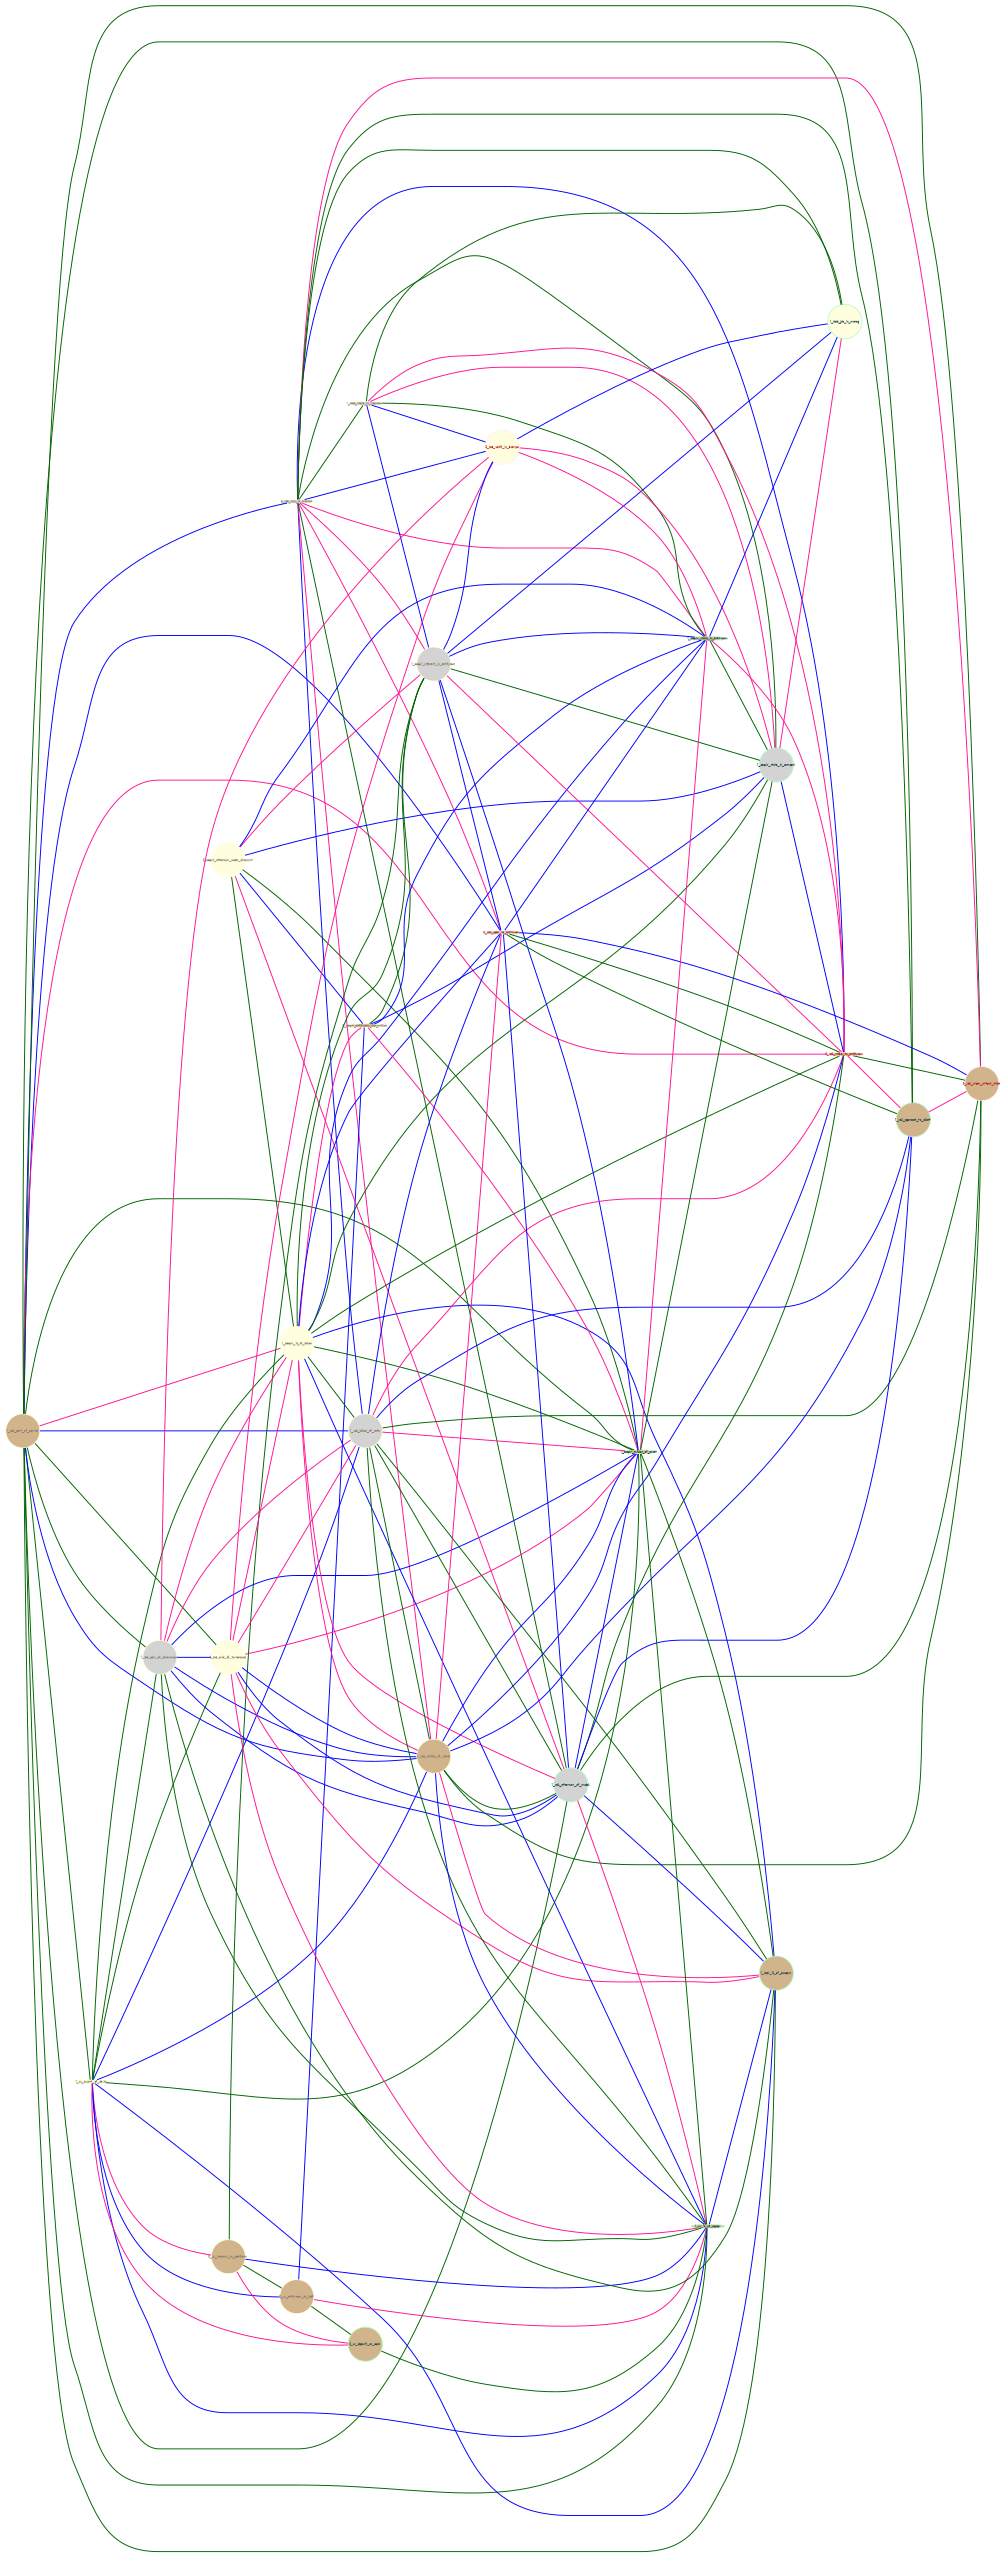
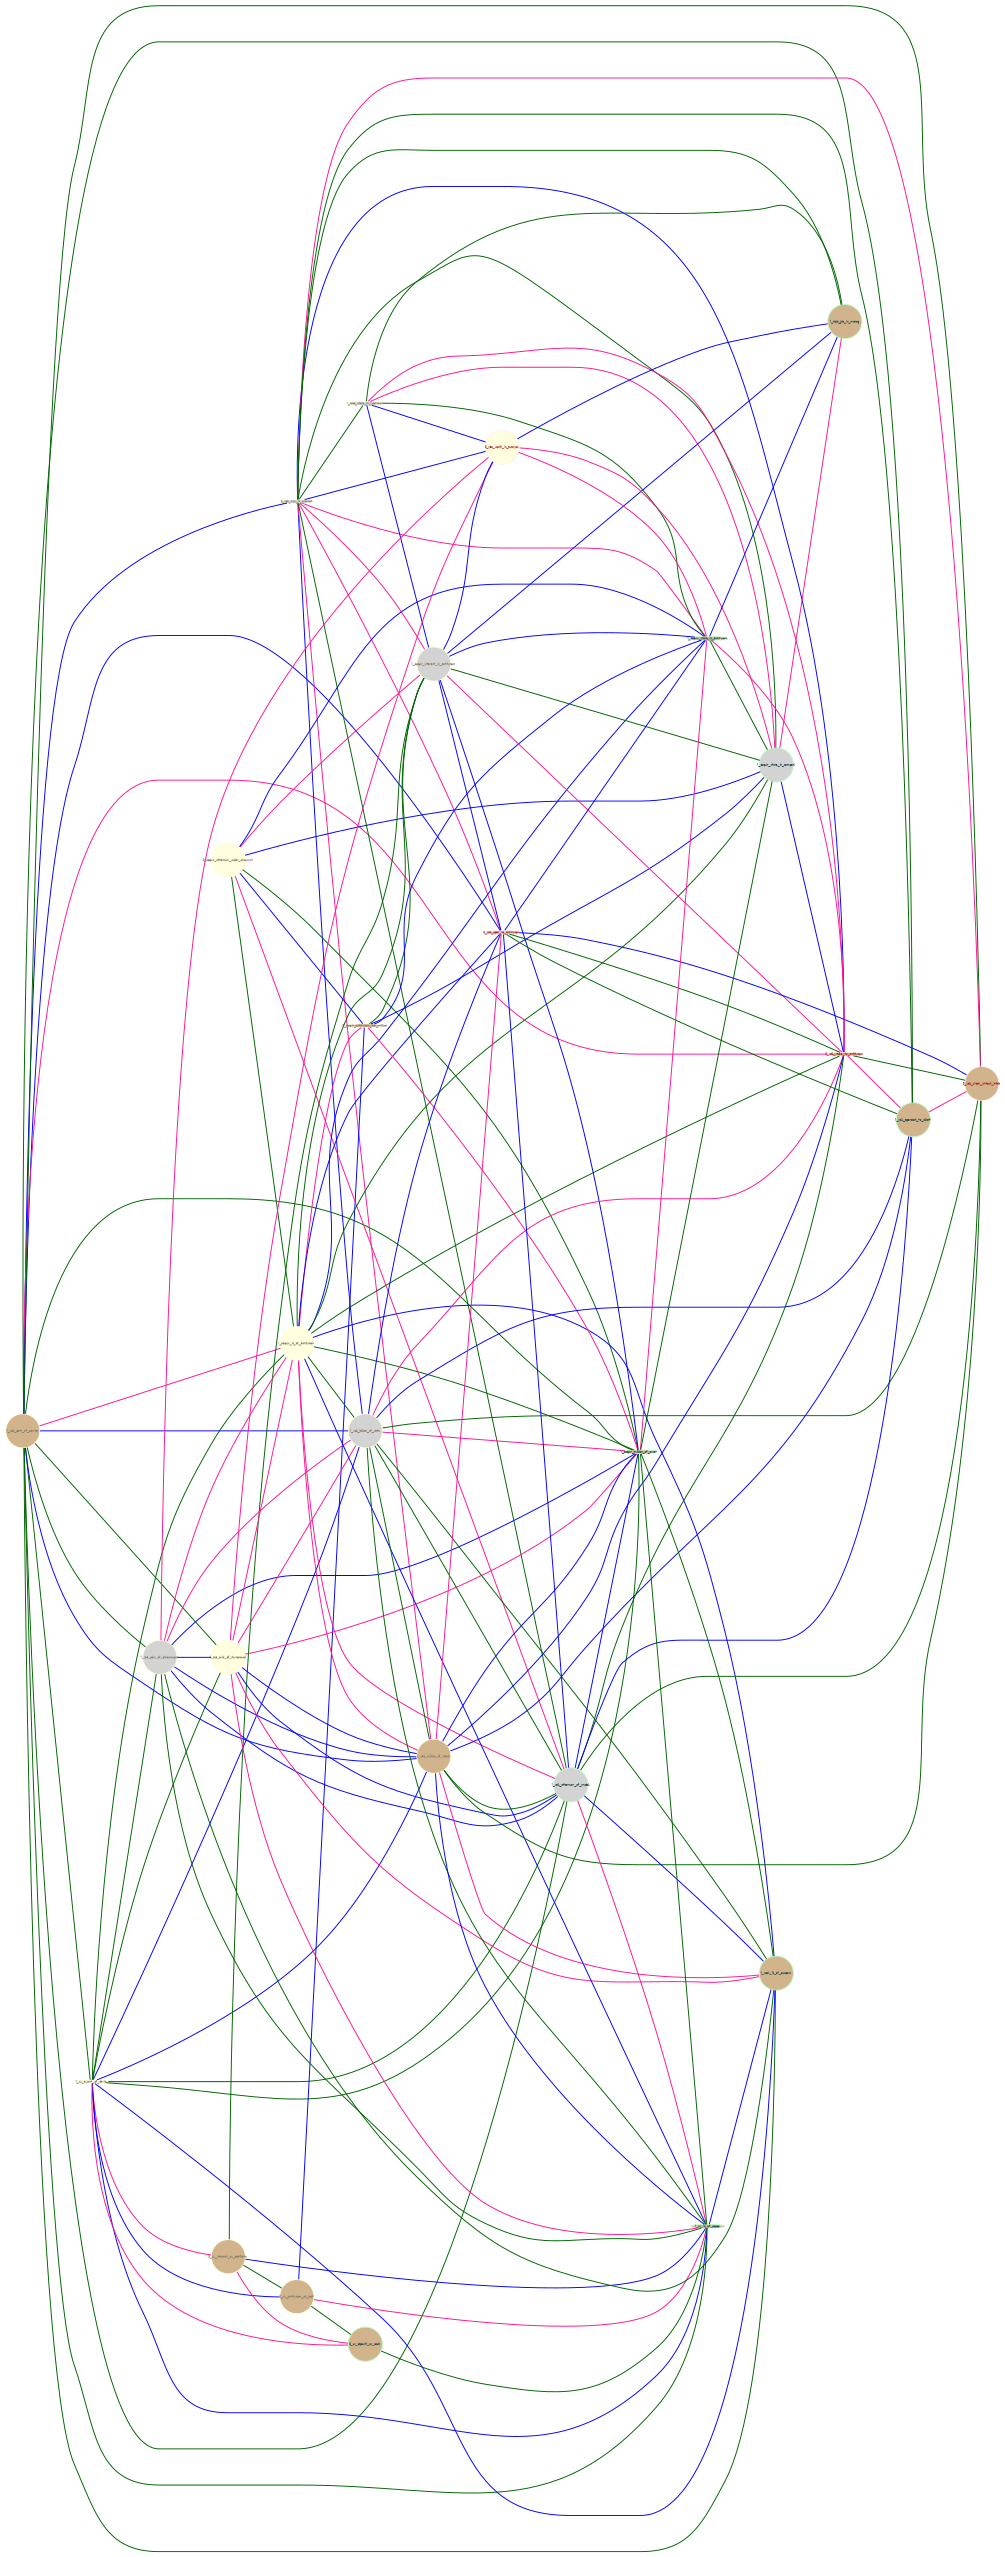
  graph {
    fontname="Patrick Hand"
    rankdir=LR
    node [color="#ffffe0" fillcolor=tan fixedsize=true fontcolor="#8b7d6b" fontname="Patrick Hand" fontsize=4 shape=circle style=filled]
    edge [color=blue fontname="Patrick Hand" w=1]
    "1_sell_part_of_carrier " [height=.06 width=.5]
    "0_sell_issu_in_market " [fillcolor=lightgrey height=.06 shape=ellipse width=.5]
    "1_us_assort_of_devic " [fillcolor=lightyellow height=.06 shape=ellipse width=.5]
    "0_us_interest_as_platform " [height=.06 width=.5]
    "1_hold_stake_in_subsidiari " [fillcolor=lightgrey height=.06 shape=ellipse width=.5]
    "0_us_entitynam_at_half " [height=.06 width=.5]
    "1_see_pair_of_chromosom " [fillcolor=lightgrey height=.06 width=.5]
    "0_acquir_othernum_under_circumst " [fillcolor=lightyellow height=.06 width=.5]
    "1_see_evid_of_turnaround " [fillcolor=lightyellow height=.06 width=.5]
-   "1_acquir_%_of_entitynam " [fillcolor=lightyellow height=.06 width=.5 label="1_acquir_%_of_billion"]
+   "1_acquir_%_of_entitynam " [fillcolor=lightyellow height=.06 width=.5]
    "0_acquir_entitynam_for_million " [height=.06 shape=ellipse width=.5]
    "1_acquir_interest_in_entitynam " [fillcolor=lightgrey height=.06 width=.5]
    "1_sell_billion_of_note " [fillcolor=lightgrey height=.06 width=.5]
    "1_sell_million_of_share " [height=.06 width=.5]
    "0_sell_oper_to_entitynam " [color="#fff0f5" fillcolor=lightgrey fontcolor="#b22222" height=.06 shape=ellipse width=.5]
-   "0_see_vaniti_in_everyon " [color="#fff0f5" fillcolor=lightyellow fontcolor="#b22222" height=.06 width=.5 label="3_see_vaniti_in_everyon"]
+   "0_see_vaniti_in_everyon " [color="#fff0f5" fillcolor=lightyellow fontcolor="#b22222" height=.06 width=.5]
    "0_sell_stake_to_entitynam " [color="#fff0f5" fontcolor="#b22222" height=.06 shape=ellipse width=.5]
    "0_sell_stock_without_hitch " [color="#fff0f5" fontcolor="#b22222" height=.06 width=.5]
    "1_sell_othernum_of_model " [color="#BDFCC9" fillcolor=lightgrey fontcolor="#2f4f4f" height=.06 width=.5]
    "1_acquir_million_of_asset " [color="#BDFCC9" fontcolor="#2f4f4f" height=.06 shape=ellipse width=.5]
    "1_us_%_of_capac " [color="#BDFCC9" fontcolor="#2f4f4f" height=.06 shape=ellipse width=.5]
    "1_sell_approach_to_client " [color="#BDFCC9" fontcolor="#2f4f4f" height=.06 width=.5]
    "1_seek_%_of_concern " [color="#BDFCC9" fontcolor="#2f4f4f" height=.06 width=.5]
    "1_acquir_stake_in_entitynam " [color="#BDFCC9" fontcolor="#2f4f4f" height=.06 shape=ellipse width=.5]
    "1_acquir_stake_in_compani " [color="#BDFCC9" fillcolor=lightgrey fontcolor="#2f4f4f" height=.06 width=.5]
-   "1_hold_job_in_manag " [color="#BDFCC9" fillcolor=lightyellow fontcolor="#2f4f4f" height=.06 width=.5]
+   "1_hold_job_in_manag " [color="#BDFCC9" fontcolor="#2f4f4f" height=.06 width=.5]
    "0_us_deposit_as_cach " [color="#BDFCC9" fontcolor="#2f4f4f" height=.06 width=.5]
    subgraph sub_1 {
      "1_sell_part_of_carrier "
      "0_sell_issu_in_market "
      "1_us_assort_of_devic "
      "0_us_interest_as_platform "
      "1_hold_stake_in_subsidiari "
      "0_us_entitynam_at_half "
      "1_see_pair_of_chromosom "
      "0_acquir_othernum_under_circumst "
      "1_see_evid_of_turnaround "
      "1_acquir_%_of_entitynam "
      "0_acquir_entitynam_for_million "
      "1_acquir_interest_in_entitynam "
      "1_sell_billion_of_note "
      "1_sell_million_of_share "
    }
    subgraph sub_2 {
      "0_sell_oper_to_entitynam "
      "0_see_vaniti_in_everyon "
      "0_sell_stake_to_entitynam "
      "0_sell_stock_without_hitch "
    }
    "1_sell_part_of_carrier " -- "0_sell_issu_in_market "
    "1_sell_part_of_carrier " -- "1_us_assort_of_devic " [color=darkgreen]
    "1_sell_part_of_carrier " -- "1_see_pair_of_chromosom " [color=darkgreen]
    "1_sell_part_of_carrier " -- "1_see_evid_of_turnaround " [color=darkgreen]
    "1_sell_part_of_carrier " -- "1_acquir_%_of_entitynam " [color=deeppink]
    "1_sell_part_of_carrier " -- "1_sell_billion_of_note " [w=2]
    "1_sell_part_of_carrier " -- "1_sell_million_of_share " [w=2]
    "1_sell_part_of_carrier " -- "0_sell_oper_to_entitynam "
    "1_sell_part_of_carrier " -- "0_sell_stake_to_entitynam " [color=deeppink]
    "1_sell_part_of_carrier " -- "0_sell_stock_without_hitch " [color=darkgreen]
    "1_sell_part_of_carrier " -- "1_sell_othernum_of_model " [color=darkgreen w=2]
    "1_sell_part_of_carrier " -- "1_acquir_million_of_asset " [color=darkgreen]
    "1_sell_part_of_carrier " -- "1_us_%_of_capac " [color=darkgreen]
    "1_sell_part_of_carrier " -- "1_sell_approach_to_client " [color=darkgreen]
    "1_sell_part_of_carrier " -- "1_seek_%_of_concern " [color=darkgreen]
    "0_sell_issu_in_market " -- "1_hold_stake_in_subsidiari " [color=darkgreen]
    "0_sell_issu_in_market " -- "1_acquir_interest_in_entitynam " [color=deeppink]
    "0_sell_issu_in_market " -- "1_sell_billion_of_note "
    "0_sell_issu_in_market " -- "1_sell_million_of_share " [color=deeppink]
    "0_sell_issu_in_market " -- "0_sell_oper_to_entitynam " [color=deeppink]
    "0_sell_issu_in_market " -- "0_see_vaniti_in_everyon "
    "0_sell_issu_in_market " -- "0_sell_stake_to_entitynam "
    "0_sell_issu_in_market " -- "0_sell_stock_without_hitch " [color=deeppink]
    "0_sell_issu_in_market " -- "1_sell_othernum_of_model " [color=darkgreen]
    "0_sell_issu_in_market " -- "1_sell_approach_to_client " [color=darkgreen]
    "0_sell_issu_in_market " -- "1_acquir_stake_in_entitynam " [color=deeppink]
    "0_sell_issu_in_market " -- "1_acquir_stake_in_compani " [color=darkgreen]
    "0_sell_issu_in_market " -- "1_hold_job_in_manag " [color=darkgreen]
    "1_us_assort_of_devic " -- "0_us_interest_as_platform " [color=deeppink]
    "1_us_assort_of_devic " -- "0_us_entitynam_at_half "
    "1_us_assort_of_devic " -- "1_see_pair_of_chromosom " [color=darkgreen]
    "1_us_assort_of_devic " -- "1_see_evid_of_turnaround " [color=darkgreen]
    "1_us_assort_of_devic " -- "1_acquir_%_of_entitynam " [color=darkgreen]
    "1_us_assort_of_devic " -- "1_sell_billion_of_note "
    "1_us_assort_of_devic " -- "1_sell_million_of_share "
+   "1_us_assort_of_devic " -- "1_sell_othernum_of_model " [color=darkgreen]
    "1_us_assort_of_devic " -- "1_acquir_million_of_asset " [color=darkgreen]
    "1_us_assort_of_devic " -- "1_us_%_of_capac " [w=2]
    "1_us_assort_of_devic " -- "1_seek_%_of_concern "
    "1_us_assort_of_devic " -- "0_us_deposit_as_cach " [color=deeppink]
    "0_us_interest_as_platform " -- "0_us_entitynam_at_half " [color=darkgreen]
    "0_us_interest_as_platform " -- "1_acquir_interest_in_entitynam " [color=darkgreen]
    "0_us_interest_as_platform " -- "1_us_%_of_capac "
    "0_us_interest_as_platform " -- "0_us_deposit_as_cach " [color=deeppink w=2]
    "1_hold_stake_in_subsidiari " -- "1_acquir_interest_in_entitynam "
    "1_hold_stake_in_subsidiari " -- "0_see_vaniti_in_everyon "
    "1_hold_stake_in_subsidiari " -- "0_sell_stake_to_entitynam " [color=deeppink]
    "1_hold_stake_in_subsidiari " -- "1_acquir_stake_in_entitynam " [color=darkgreen w=2]
    "1_hold_stake_in_subsidiari " -- "1_acquir_stake_in_compani " [color=deeppink w=2]
    "1_hold_stake_in_subsidiari " -- "1_hold_job_in_manag " [color=darkgreen w=2]
    "0_us_entitynam_at_half " -- "0_acquir_entitynam_for_million "
    "0_us_entitynam_at_half " -- "1_us_%_of_capac " [color=deeppink]
    "0_us_entitynam_at_half " -- "0_us_deposit_as_cach " [color=darkgreen]
    "1_see_pair_of_chromosom " -- "1_see_evid_of_turnaround " [w=2]
    "1_see_pair_of_chromosom " -- "1_acquir_%_of_entitynam " [color=deeppink]
    "1_see_pair_of_chromosom " -- "1_sell_billion_of_note " [color=deeppink]
    "1_see_pair_of_chromosom " -- "1_sell_million_of_share "
    "1_see_pair_of_chromosom " -- "0_see_vaniti_in_everyon " [color=deeppink]
    "1_see_pair_of_chromosom " -- "1_sell_othernum_of_model "
    "1_see_pair_of_chromosom " -- "1_acquir_million_of_asset "
    "1_see_pair_of_chromosom " -- "1_us_%_of_capac " [color=darkgreen]
    "1_see_pair_of_chromosom " -- "1_seek_%_of_concern " [color=darkgreen]
    "0_acquir_othernum_under_circumst " -- "1_acquir_%_of_entitynam " [color=darkgreen]
    "0_acquir_othernum_under_circumst " -- "0_acquir_entitynam_for_million "
    "0_acquir_othernum_under_circumst " -- "1_acquir_interest_in_entitynam " [color=deeppink]
    "0_acquir_othernum_under_circumst " -- "1_sell_othernum_of_model " [color=deeppink]
    "0_acquir_othernum_under_circumst " -- "1_acquir_million_of_asset " [color=darkgreen]
    "0_acquir_othernum_under_circumst " -- "1_acquir_stake_in_entitynam "
    "0_acquir_othernum_under_circumst " -- "1_acquir_stake_in_compani "
    "1_see_evid_of_turnaround " -- "1_acquir_%_of_entitynam " [color=deeppink]
    "1_see_evid_of_turnaround " -- "1_sell_billion_of_note " [color=deeppink]
    "1_see_evid_of_turnaround " -- "1_sell_million_of_share "
    "1_see_evid_of_turnaround " -- "0_see_vaniti_in_everyon " [color=deeppink]
    "1_see_evid_of_turnaround " -- "1_sell_othernum_of_model "
    "1_see_evid_of_turnaround " -- "1_acquir_million_of_asset " [color=deeppink]
    "1_see_evid_of_turnaround " -- "1_us_%_of_capac " [color=deeppink]
    "1_see_evid_of_turnaround " -- "1_seek_%_of_concern " [color=deeppink]
    "1_acquir_%_of_entitynam " -- "0_acquir_entitynam_for_million " [color=deeppink]
    "1_acquir_%_of_entitynam " -- "1_acquir_interest_in_entitynam " [color=darkgreen w=2]
    "1_acquir_%_of_entitynam " -- "1_sell_billion_of_note " [color=darkgreen]
    "1_acquir_%_of_entitynam " -- "1_sell_million_of_share " [color=deeppink]
    "1_acquir_%_of_entitynam " -- "0_sell_oper_to_entitynam "
    "1_acquir_%_of_entitynam " -- "0_sell_stake_to_entitynam " [color=darkgreen]
    "1_acquir_%_of_entitynam " -- "1_sell_othernum_of_model " [color=deeppink]
    "1_acquir_%_of_entitynam " -- "1_acquir_million_of_asset " [color=darkgreen w=2]
    "1_acquir_%_of_entitynam " -- "1_us_%_of_capac " [w=2]
    "1_acquir_%_of_entitynam " -- "1_seek_%_of_concern " [w=2]
    "1_acquir_%_of_entitynam " -- "1_acquir_stake_in_entitynam " [w=2]
    "1_acquir_%_of_entitynam " -- "1_acquir_stake_in_compani " [color=darkgreen]
    "0_acquir_entitynam_for_million " -- "1_acquir_interest_in_entitynam " [color=darkgreen]
    "0_acquir_entitynam_for_million " -- "1_acquir_million_of_asset " [color=deeppink]
    "0_acquir_entitynam_for_million " -- "1_acquir_stake_in_entitynam "
    "0_acquir_entitynam_for_million " -- "1_acquir_stake_in_compani "
    "1_acquir_interest_in_entitynam " -- "0_sell_oper_to_entitynam "
    "1_acquir_interest_in_entitynam " -- "0_see_vaniti_in_everyon "
    "1_acquir_interest_in_entitynam " -- "0_sell_stake_to_entitynam " [color=deeppink]
    "1_acquir_interest_in_entitynam " -- "1_acquir_million_of_asset "
    "1_acquir_interest_in_entitynam " -- "1_acquir_stake_in_entitynam " [w=3]
    "1_acquir_interest_in_entitynam " -- "1_acquir_stake_in_compani " [color=darkgreen w=2]
    "1_acquir_interest_in_entitynam " -- "1_hold_job_in_manag "
    "1_sell_billion_of_note " -- "1_sell_million_of_share " [color=darkgreen w=2]
    "1_sell_billion_of_note " -- "0_sell_oper_to_entitynam "
    "1_sell_billion_of_note " -- "0_sell_stake_to_entitynam " [color=deeppink]
    "1_sell_billion_of_note " -- "0_sell_stock_without_hitch " [color=darkgreen]
    "1_sell_billion_of_note " -- "1_sell_othernum_of_model " [color=darkgreen w=2]
    "1_sell_billion_of_note " -- "1_acquir_million_of_asset " [color=deeppink]
    "1_sell_billion_of_note " -- "1_us_%_of_capac " [color=darkgreen]
    "1_sell_billion_of_note " -- "1_sell_approach_to_client "
    "1_sell_billion_of_note " -- "1_seek_%_of_concern " [color=darkgreen]
    "1_sell_million_of_share " -- "0_sell_oper_to_entitynam " [color=deeppink]
    "1_sell_million_of_share " -- "0_sell_stake_to_entitynam "
    "1_sell_million_of_share " -- "0_sell_stock_without_hitch " [color=darkgreen]
    "1_sell_million_of_share " -- "1_sell_othernum_of_model " [color=darkgreen w=2]
    "1_sell_million_of_share " -- "1_acquir_million_of_asset " [w=2]
    "1_sell_million_of_share " -- "1_us_%_of_capac "
    "1_sell_million_of_share " -- "1_sell_approach_to_client "
    "1_sell_million_of_share " -- "1_seek_%_of_concern " [color=deeppink]
    "0_sell_oper_to_entitynam " -- "0_sell_stake_to_entitynam " [color=darkgreen w=3]
    "0_sell_oper_to_entitynam " -- "0_sell_stock_without_hitch "
    "0_sell_oper_to_entitynam " -- "1_sell_othernum_of_model "
    "0_sell_oper_to_entitynam " -- "1_sell_approach_to_client " [color=darkgreen w=2]
    "0_sell_oper_to_entitynam " -- "1_acquir_stake_in_entitynam "
    "0_see_vaniti_in_everyon " -- "1_acquir_stake_in_entitynam " [color=deeppink]
    "0_see_vaniti_in_everyon " -- "1_acquir_stake_in_compani " [color=deeppink]
    "0_see_vaniti_in_everyon " -- "1_hold_job_in_manag "
    "0_sell_stake_to_entitynam " -- "0_sell_stock_without_hitch " [color=darkgreen]
    "0_sell_stake_to_entitynam " -- "1_sell_approach_to_client " [color=deeppink w=2]
    "1_sell_othernum_of_model " -- "0_sell_stake_to_entitynam " [color=darkgreen]
    "1_sell_othernum_of_model " -- "0_sell_stock_without_hitch " [color=darkgreen]
    "1_sell_othernum_of_model " -- "1_acquir_million_of_asset "
    "1_sell_othernum_of_model " -- "1_us_%_of_capac " [color=deeppink]
    "1_sell_othernum_of_model " -- "1_sell_approach_to_client "
    "1_sell_othernum_of_model " -- "1_seek_%_of_concern "
    "1_acquir_million_of_asset " -- "1_us_%_of_capac " [color=darkgreen]
    "1_acquir_million_of_asset " -- "1_seek_%_of_concern " [color=darkgreen]
    "1_acquir_million_of_asset " -- "1_acquir_stake_in_entitynam " [color=deeppink]
    "1_acquir_million_of_asset " -- "1_acquir_stake_in_compani " [color=darkgreen]
    "1_us_%_of_capac " -- "1_seek_%_of_concern " [w=2]
    "1_sell_approach_to_client " -- "0_sell_stock_without_hitch " [color=deeppink]
    "1_acquir_stake_in_entitynam " -- "0_sell_stake_to_entitynam " [color=deeppink w=2]
    "1_acquir_stake_in_entitynam " -- "1_acquir_stake_in_compani " [color=darkgreen w=3]
    "1_acquir_stake_in_entitynam " -- "1_hold_job_in_manag "
    "1_acquir_stake_in_compani " -- "0_sell_stake_to_entitynam "
    "1_acquir_stake_in_compani " -- "1_hold_job_in_manag " [color=deeppink]
    "0_us_deposit_as_cach " -- "1_us_%_of_capac " [color=darkgreen]
  }
